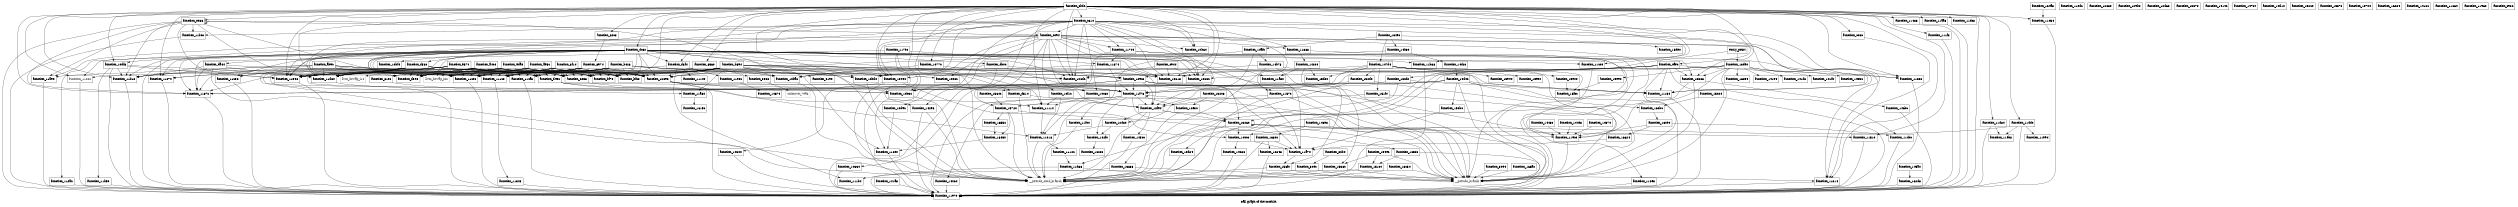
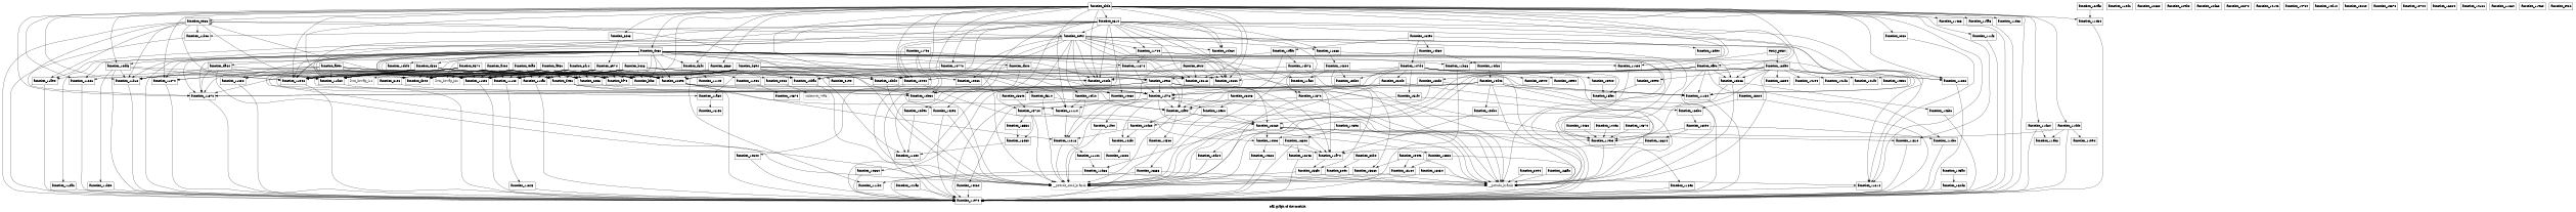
  digraph {
    label="Call graph of the module."
    node [shape=record]
    n1 [label="{function_d45c}"]
    n2 [label="{function_10b3c}"]
    n3 [label="{function_11114}"]
    n4 [label="{function_11a70}"]
    n5 [color=gray50 fontcolor=gray50 label="{__pseudo_cond_branch}"]
    n6 [label="{function_11018}"]
    n7 [label="{function_158f0}"]
    n8 [label="{function_8190}"]
    n9 [label="{function_81ec}"]
    n10 [label="{function_11a80}"]
    n11 [label="{function_1615c}"]
    n12 [label="{function_8258}"]
    n13 [label="{function_10c60}"]
    n14 [label="{function_82c8}"]
    n15 [label="{function_8974}"]
    n16 [label="{function_12898}"]
    n17 [label="{function_bf78}"]
    n18 [label="{function_11cac}"]
    n19 [label="{function_11cec}"]
    n20 [label="{function_11d30}"]
    n21 [color=gray50 fontcolor=gray50 label="{llvm_bswap_i32}"]
    n22 [label="{function_10bac}"]
    n23 [label="{function_111c8}"]
    n24 [label="{function_11548}"]
    n25 [label="{function_bfc8}"]
    n26 [label="{function_d398}"]
    n27 [label="{function_8388}"]
    n28 [color=gray50 fontcolor=gray50 label="{unknown_7ea6}"]
    n29 [label="{function_8560}"]
    n30 [label="{function_129cc}"]
    n31 [label="{function_11f78}"]
    n32 [color=gray50 fontcolor=gray50 label="{__pseudo_branch}"]
    n33 [label="{function_11970}"]
    n34 [label="{function_119c0}"]
    n35 [label="{function_13260}"]
    n36 [label="{function_12fe4}"]
    n37 [label="{function_14634}"]
    n38 [label="{function_11348}"]
    n39 [label="{function_8f14}"]
    n40 [label="{function_9574}"]
    n41 [label="{function_11c38}"]
    n42 [label="{function_1137c}"]
    n43 [label="{function_11b18}"]
    n44 [label="{function_11f00}"]
    n45 [label="{function_12e30}"]
    n46 [label="{function_14064}"]
    n47 [label="{function_142f0}"]
    n48 [label="{function_9da0}"]
    n49 [label="{function_a4c4}"]
    n50 [color=gray50 fontcolor=gray50 label="{llvm_bswap_i16}"]
    n51 [label="{function_ab9c}"]
    n52 [label="{function_11c74}"]
    n53 [label="{function_11ae0}"]
    n54 [label="{function_ae5c}"]
    n55 [label="{function_b428}"]
    n56 [label="{function_10618}"]
    n57 [label="{function_106dc}"]
    n58 [label="{function_b894}"]
    n59 [label="{function_10e8c}"]
    n60 [label="{function_11154}"]
    n61 [label="{function_112e0}"]
    n62 [label="{function_1063c}"]
    n63 [label="{function_8094}"]
    n64 [label="{entry_point}"]
    n65 [label="{function_13d90}"]
    n66 [label="{function_11d68}"]
    n67 [label="{function_140cc}"]
    n68 [label="{function_11510}"]
    n69 [label="{function_13388}"]
    n70 [label="{function_13cd0}"]
    n71 [label="{function_13d24}"]
    n72 [label="{function_141dc}"]
    n73 [label="{function_141f0}"]
    n74 [label="{function_1435c}"]
    n75 [label="{function_15e90}"]
    n76 [label="{function_16254}"]
    n77 [label="{function_14194}"]
    n78 [label="{function_11b50}"]
    n79 [label="{function_11b88}"]
    n80 [label="{function_11bcc}"]
    n81 [label="{function_11c00}"]
    n82 [label="{function_111b4}"]
    n83 [label="{function_11314}"]
    n84 [label="{function_11d84}"]
    n85 [label="{function_11eb8}"]
    n86 [label="{function_11dc8}"]
    n87 [label="{function_11ddc}"]
    n88 [label="{function_11e94}"]
    n89 [label="{function_14688}"]
    n90 [label="{function_11edc}"]
    n91 [label="{function_13638}"]
    n92 [label="{function_12d80}"]
    n93 [label="{function_145cc}"]
    n94 [label="{function_1628c}"]
    n95 [label="{function_12880}"]
    n96 [label="{function_1112c}"]
    n97 [label="{function_129b8}"]
    n98 [label="{function_12d68}"]
    n99 [label="{function_13208}"]
    n100 [label="{function_13378}"]
    n101 [label="{function_146bc}"]
    n102 [label="{function_13c54}"]
    n103 [label="{function_13440}"]
    n104 [label="{function_14600}"]
    n105 [label="{function_134ec}"]
    n106 [label="{function_147d4}"]
    n107 [label="{function_14afc}"]
    n108 [label="{function_14b30}"]
    n109 [label="{function_15de0}"]
    n110 [label="{function_15d80}"]
    n111 [label="{function_151f4}"]
    n112 [label="{function_152d0}"]
    n113 [label="{function_15720}"]
    n114 [label="{function_15e00}"]
    n115 [label="{function_15e44}"]
    n116 [label="{function_15ee0}"]
    n117 [label="{function_15fcc}"]
    n118 [label="{function_14b78}"]
    n119 [label="{function_14d2c}"]
    n120 [label="{function_1414c}"]
    n121 [label="{function_141a8}"]
    n122 [label="{function_14204}"]
    n123 [label="{function_11a60}"]
    n124 [label="{function_14298}"]
    n125 [label="{function_14370}"]
    n126 [label="{function_1443c}"]
    n127 [label="{function_144e8}"]
    n128 [label="{function_145a0}"]
    n129 [label="{function_162d8}"]
    n130 [label="{function_14674}"]
    n131 [label="{function_146e8}"]
    n132 [label="{function_1630c}"]
    n133 [label="{function_16648}"]
    n134 [label="{function_147c4}"]
    n135 [label="{function_1584c}"]
    n136 [label="{function_16450}"]
    n137 [label="{function_1655c}"]
    n138 [label="{function_1658c}"]
    n139 [label="{function_1538c}"]
    n140 [label="{function_14d4c}"]
    n141 [label="{function_14d10}"]
    n142 [label="{function_150bc}"]
    n143 [label="{function_160bc}"]
    n144 [label="{function_160e0}"]
    n145 [label="{function_15024}"]
    n146 [label="{function_151c4}"]
    n147 [label="{function_152c0}"]
    n148 [label="{function_1537c}"]
    n149 [label="{function_154ec}"]
    n150 [label="{function_15700}"]
    n151 [label="{function_16624}"]
    n152 [label="{function_114bc}"]
    n153 [label="{function_16284}"]
    n154 [label="{function_164a8}"]
    n155 [label="{function_11454}"]
    n156 [label="{function_166ac}"]
    n157 [label="{function_10b64}"]
    n158 [label="{function_10bd0}"]
    n159 [label="{function_10bf4}"]
    n160 [label="{function_10d9c}"]
    n161 [label="{function_10df8}"]
    n162 [label="{function_10f1c}"]
    n163 [label="{function_11140}"]
    n164 [label="{function_111f8}"]
    n165 [label="{function_11238}"]
-   n166 [label="{function_1126c}" fontcolor=gray50]
+   n166 [label="{function_1126c}"]
    n167 [label="{function_112ac}"]
    n168 [label="{function_1416c}"]
    n169 [label="{function_113e8}"]
    n170 [label="{function_11488}"]
    n171 [label="{function_1157c}"]
    n172 [label="{function_11664}"]
    n173 [label="{function_11674}"]
    n174 [label="{function_11744}"]
    n175 [label="{function_117ec}"]
    n176 [label="{function_11888}"]
    n177 [label="{function_11960}"]
    n178 [label="{function_1198c}"]
    n179 [label="{function_11aa8}"]
    n180 [label="{function_c06c}"]
    n181 [label="{function_c094}"]
    n182 [label="{function_c610}"]
    n183 [label="{function_c92c}"]
    n184 [label="{function_c944}"]
    n185 [label="{function_c988}"]
    n186 [label="{function_caec}"]
    n187 [label="{function_cbdc}"]
    n188 [label="{function_d3f4}"]
    n189 [label="{function_dc6c}"]
    n190 [label="{function_1077c}"]
    n191 [label="{function_d514}"]
    n192 [label="{function_d53c}"]
    n193 [label="{function_da44}"]
    n194 [label="{function_db0c}"]
    n195 [label="{function_80ec}"]
    n196 [label="{function_80b0}"]
    n1 -> n2
    n1 -> n3
    n1 -> n4
    n2 -> n5
    n3 -> n6
    n4 -> n7
    n6 -> n5
    n6 -> n96
    n7 -> n5
    n7 -> n32
    n9 -> n10
    n10 -> n11
    n12 -> n13
    n13 -> n3
    n13 -> n6
    n14 -> n15
    n15 -> n1
    n15 -> n12
    n15 -> n16
    n15 -> n17
    n15 -> n18
    n15 -> n19
    n15 -> n20
    n15 -> n21
    n15 -> n22
    n15 -> n23
    n15 -> n24
    n15 -> n25
    n15 -> n26
    n16 -> n6
    n16 -> n31
    n16 -> n32
    n16 -> n33
    n16 -> n34
    n18 -> n33
    n19 -> n33
    n20 -> n33
    n22 -> n5
    n23 -> n38
    n24 -> n33
    n27 -> n28
    n29 -> n12
    n29 -> n16
    n29 -> n20
    n29 -> n27
    n29 -> n30
    n30 -> n4
    n30 -> n31
    n30 -> n32
    n30 -> n33
    n30 -> n35
    n30 -> n36
    n30 -> n37
    n31 -> n31
    n31 -> n32
    n31 -> n33
    n31 -> n35
    n31 -> n36
    n31 -> n44
    n31 -> n45
    n31 -> n46
    n31 -> n47
    n34 -> n32
    n35 -> n5
    n35 -> n32
    n35 -> n34
    n35 -> n35
    n35 -> n66
    n35 -> n67
    n35 -> n68
    n36 -> n5
    n36 -> n32
    n36 -> n35
    n36 -> n92
    n36 -> n93
    n37 -> n33
    n38 -> n33
    n39 -> n1
    n39 -> n12
    n39 -> n16
    n39 -> n17
    n39 -> n18
    n39 -> n19
    n39 -> n20
    n39 -> n21
    n39 -> n23
    n39 -> n24
    n39 -> n25
    n39 -> n26
    n40 -> n1
    n40 -> n12
    n40 -> n16
    n40 -> n17
    n40 -> n18
    n40 -> n19
    n40 -> n20
    n40 -> n21
    n40 -> n23
    n40 -> n24
    n40 -> n25
    n40 -> n26
    n40 -> n31
    n40 -> n41
    n40 -> n42
    n40 -> n43
    n41 -> n33
    n42 -> n33
    n43 -> n33
    n44 -> n5
    n45 -> n35
    n45 -> n91
    n46 -> n33
    n47 -> n94
    n48 -> n1
    n48 -> n9
    n48 -> n12
    n48 -> n16
    n48 -> n17
    n48 -> n18
    n48 -> n19
    n48 -> n20
    n48 -> n21
    n48 -> n23
    n48 -> n24
    n48 -> n25
    n48 -> n26
    n49 -> n9
    n49 -> n12
    n49 -> n16
    n49 -> n17
    n49 -> n18
    n49 -> n19
    n49 -> n20
    n49 -> n21
    n49 -> n23
    n49 -> n24
    n49 -> n25
    n49 -> n26
    n49 -> n50
    n51 -> n1
    n51 -> n12
    n51 -> n16
    n51 -> n20
    n51 -> n21
    n51 -> n23
    n51 -> n26
    n51 -> n43
    n51 -> n52
    n51 -> n53
    n52 -> n33
    n53 -> n33
    n54 -> n1
    n54 -> n12
    n54 -> n16
    n54 -> n17
    n54 -> n18
    n54 -> n19
    n54 -> n20
    n54 -> n21
    n54 -> n23
    n54 -> n24
    n54 -> n25
    n54 -> n26
    n55 -> n12
    n55 -> n16
    n55 -> n17
    n55 -> n18
    n55 -> n19
    n55 -> n20
    n55 -> n21
    n55 -> n22
    n55 -> n23
    n55 -> n24
    n55 -> n25
    n55 -> n26
    n55 -> n56
    n55 -> n57
    n58 -> n1
    n58 -> n2
    n58 -> n8
    n58 -> n10
    n58 -> n12
    n58 -> n16
    n58 -> n17
    n58 -> n18
    n58 -> n19
    n58 -> n20
    n58 -> n22
    n58 -> n23
    n58 -> n24
    n58 -> n25
    n58 -> n26
    n58 -> n56
    n58 -> n57
    n58 -> n59
    n58 -> n60
    n58 -> n61
    n58 -> n62
    n60 -> n33
    n61 -> n33
    n63 -> n32
    n64 -> n35
    n64 -> n65
    n65 -> n5
    n65 -> n32
    n65 -> n34
    n65 -> n69
    n65 -> n70
    n65 -> n71
    n65 -> n72
    n65 -> n73
    n65 -> n74
    n65 -> n75
    n65 -> n76
    n65 -> n77
    n66 -> n82
    n66 -> n83
    n67 -> n4
    n67 -> n89
    n68 -> n33
    n69 -> n5
    n69 -> n32
    n69 -> n101
    n70 -> n5
    n70 -> n42
    n70 -> n60
    n71 -> n5
    n75 -> n117
    n78 -> n33
    n79 -> n33
    n80 -> n33
    n81 -> n33
    n83 -> n33
    n84 -> n33
    n84 -> n85
    n87 -> n33
    n87 -> n67
    n87 -> n85
    n87 -> n88
    n89 -> n33
    n91 -> n32
    n91 -> n33
    n92 -> n6
    n92 -> n47
    n93 -> n33
    n96 -> n66
    n99 -> n45
    n99 -> n92
    n101 -> n33
    n102 -> n5
    n102 -> n32
    n103 -> n5
    n103 -> n67
    n103 -> n104
    n104 -> n33
    n105 -> n106
    n105 -> n107
    n105 -> n108
    n105 -> n109
    n106 -> n30
    n106 -> n31
    n106 -> n34
    n106 -> n110
    n106 -> n111
    n106 -> n112
    n106 -> n113
    n106 -> n114
    n106 -> n115
    n106 -> n116
    n106 -> n117
    n107 -> n5
    n107 -> n36
    n107 -> n118
    n108 -> n16
    n108 -> n119
    n111 -> n32
    n111 -> n113
    n112 -> n5
    n112 -> n32
    n112 -> n135
    n113 -> n5
    n113 -> n136
    n113 -> n137
    n113 -> n138
    n114 -> n117
    n118 -> n5
    n118 -> n24
    n118 -> n32
    n118 -> n139
    n119 -> n140
    n121 -> n33
    n122 -> n33
    n122 -> n110
    n122 -> n123
    n123 -> n7
    n124 -> n5
    n124 -> n33
    n125 -> n34
    n126 -> n34
    n127 -> n34
    n128 -> n129
    n129 -> n33
    n131 -> n32
    n131 -> n132
    n132 -> n4
    n132 -> n33
    n132 -> n133
    n133 -> n33
    n135 -> n113
    n136 -> n61
    n137 -> n136
    n138 -> n33
    n138 -> n146
    n139 -> n5
    n139 -> n32
    n140 -> n31
    n140 -> n32
    n140 -> n33
    n140 -> n36
    n140 -> n42
    n140 -> n60
    n140 -> n142
    n140 -> n143
    n142 -> n4
    n143 -> n144
    n144 -> n34
    n144 -> n151
    n144 -> n152
    n145 -> n33
    n145 -> n143
    n146 -> n5
    n149 -> n32
    n149 -> n139
    n149 -> n146
    n151 -> n4
    n152 -> n33
    n154 -> n155
    n155 -> n33
    n156 -> n32
    n158 -> n5
    n160 -> n61
    n161 -> n20
    n161 -> n24
    n161 -> n33
    n161 -> n43
    n161 -> n78
    n162 -> n3
    n162 -> n6
    n164 -> n33
    n165 -> n33
    n166 -> n33
    n167 -> n33
    n169 -> n33
    n170 -> n33
    n171 -> n32
    n171 -> n33
    n171 -> n36
    n173 -> n16
    n173 -> n31
    n173 -> n36
    n174 -> n33
    n174 -> n124
    n174 -> n169
    n174 -> n173
    n175 -> n33
    n175 -> n42
    n175 -> n124
    n175 -> n173
    n176 -> n32
    n176 -> n122
    n178 -> n130
    n179 -> n33
    n180 -> n83
    n181 -> n2
    n181 -> n13
    n181 -> n24
    n181 -> n34
    n181 -> n56
    n181 -> n57
    n181 -> n59
    n181 -> n60
    n181 -> n62
    n181 -> n83
    n181 -> n103
    n181 -> n157
    n181 -> n158
    n181 -> n160
    n181 -> n162
    n181 -> n167
    n181 -> n171
    n181 -> n174
    n181 -> n176
    n182 -> n2
    n182 -> n13
    n182 -> n20
    n182 -> n23
    n182 -> n24
    n182 -> n31
    n182 -> n53
    n182 -> n56
    n182 -> n57
    n182 -> n60
    n182 -> n61
    n182 -> n62
    n182 -> n80
    n182 -> n83
    n182 -> n103
    n182 -> n157
    n182 -> n158
    n182 -> n165
    n182 -> n171
    n182 -> n174
    n182 -> n176
    n182 -> n181
    n184 -> n56
    n184 -> n57
    n184 -> n62
    n185 -> n19
    n185 -> n20
    n185 -> n24
    n185 -> n33
    n185 -> n42
    n185 -> n43
    n185 -> n53
    n185 -> n80
    n185 -> n103
    n185 -> n181
    n185 -> n185
    n186 -> n32
    n186 -> n56
    n186 -> n57
    n186 -> n60
    n186 -> n62
    n186 -> n69
    n186 -> n103
    n186 -> n152
    n186 -> n165
    n187 -> n1
    n187 -> n2
    n187 -> n3
    n187 -> n5
    n187 -> n14
    n187 -> n24
    n187 -> n26
    n187 -> n29
    n187 -> n33
    n187 -> n42
    n187 -> n43
    n187 -> n52
    n187 -> n56
    n187 -> n57
    n187 -> n62
    n187 -> n68
    n187 -> n69
    n187 -> n79
    n187 -> n81
    n187 -> n83
    n187 -> n84
    n187 -> n86
    n187 -> n87
    n187 -> n103
    n187 -> n155
    n187 -> n157
    n187 -> n158
    n187 -> n161
    n187 -> n164
    n187 -> n165
    n187 -> n166
    n187 -> n170
    n187 -> n179
    n187 -> n180
    n187 -> n182
    n187 -> n185
    n187 -> n186
    n187 -> n188
    n187 -> n189
    n187 -> n190
    n188 -> n23
    n188 -> n82
    n188 -> n163
    n188 -> n178
    n189 -> n3
    n189 -> n4
    n189 -> n5
    n189 -> n16
    n189 -> n17
    n189 -> n18
    n189 -> n19
    n189 -> n20
    n189 -> n21
    n189 -> n23
    n189 -> n24
    n189 -> n25
    n189 -> n26
    n189 -> n33
    n189 -> n41
    n189 -> n42
    n189 -> n43
    n189 -> n52
    n189 -> n56
    n189 -> n57
    n189 -> n62
    n189 -> n69
    n189 -> n79
    n189 -> n81
    n189 -> n123
    n189 -> n159
    n189 -> n161
    n189 -> n165
    n189 -> n166
    n189 -> n188
    n189 -> n191
    n189 -> n192
    n189 -> n193
    n189 -> n194
    n190 -> n22
    n190 -> n31
    n191 -> n5
    n191 -> n36
    n192 -> n2
    n192 -> n5
    n192 -> n16
    n192 -> n20
    n192 -> n24
    n192 -> n26
    n192 -> n30
    n192 -> n36
    n192 -> n41
    n192 -> n42
    n192 -> n43
    n192 -> n52
    n192 -> n103
    n192 -> n158
    n192 -> n166
    n193 -> n5
    n193 -> n20
    n193 -> n42
    n193 -> n43
    n193 -> n158
    n194 -> n2
    n194 -> n22
    n194 -> n30
    n194 -> n31
    n195 -> n5
    n195 -> n32
    n196 -> n195
  }
